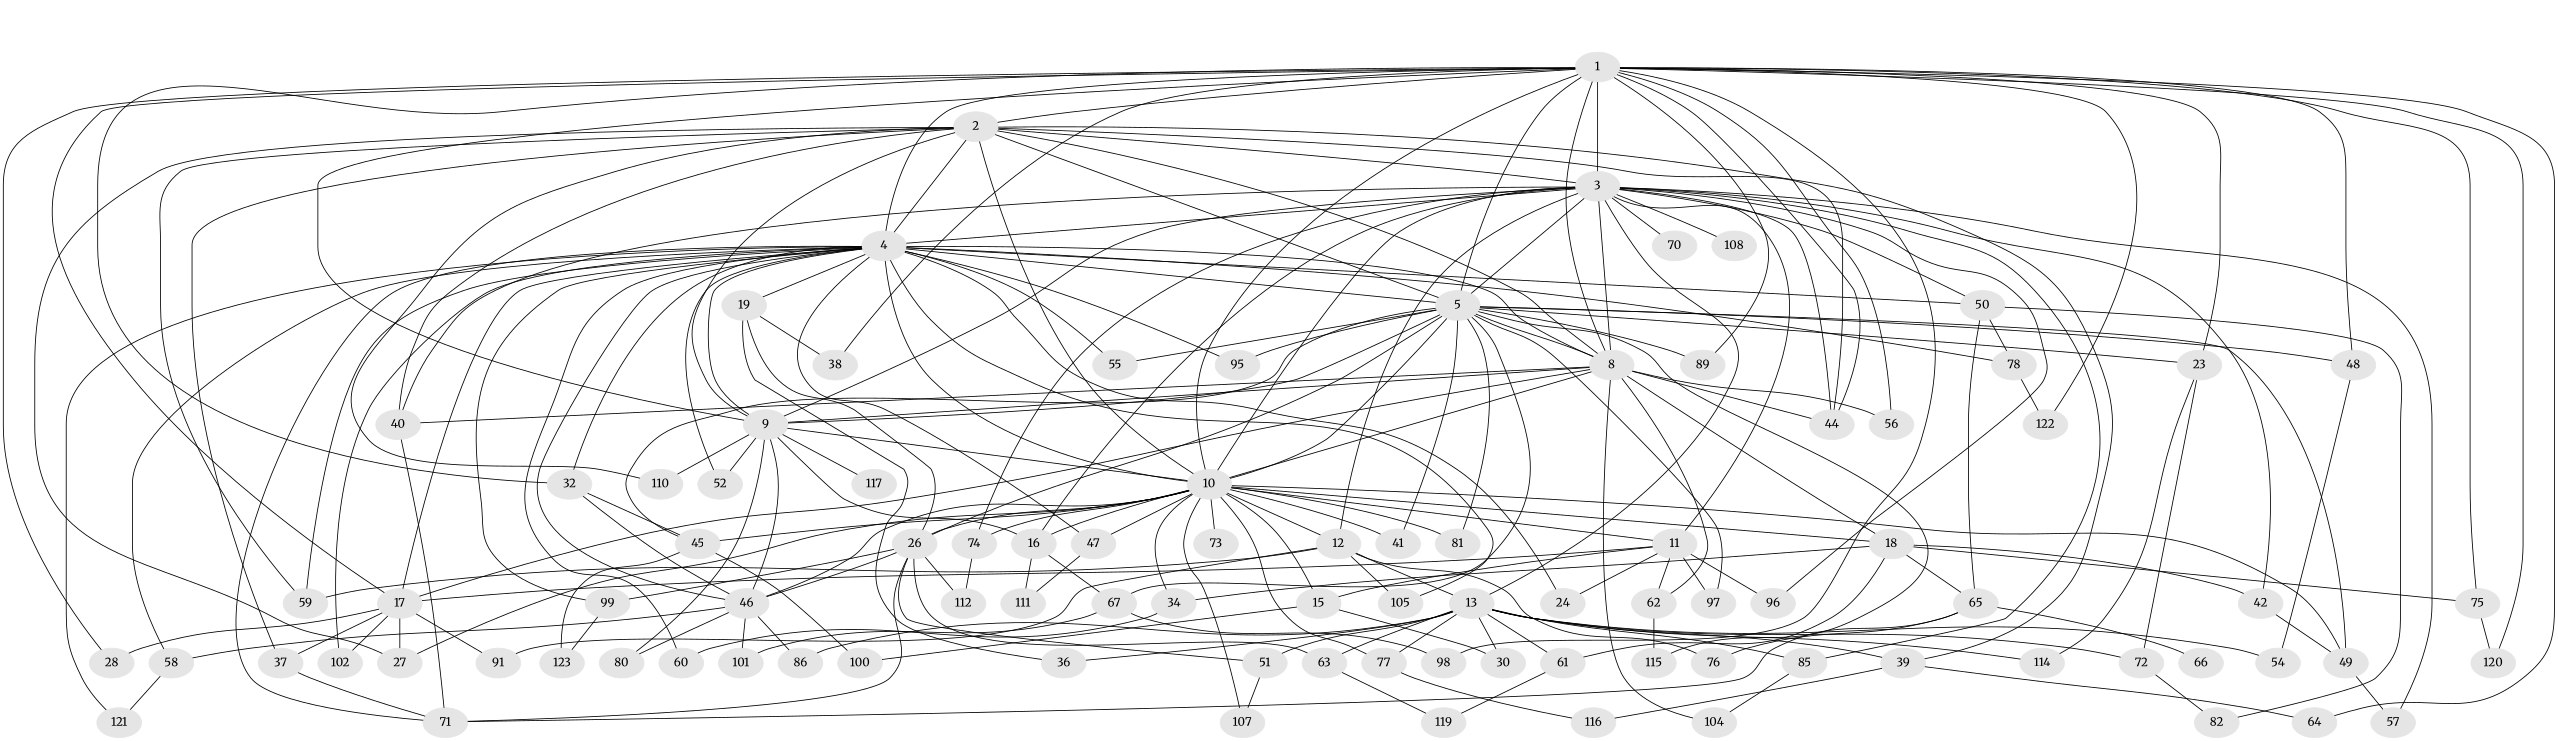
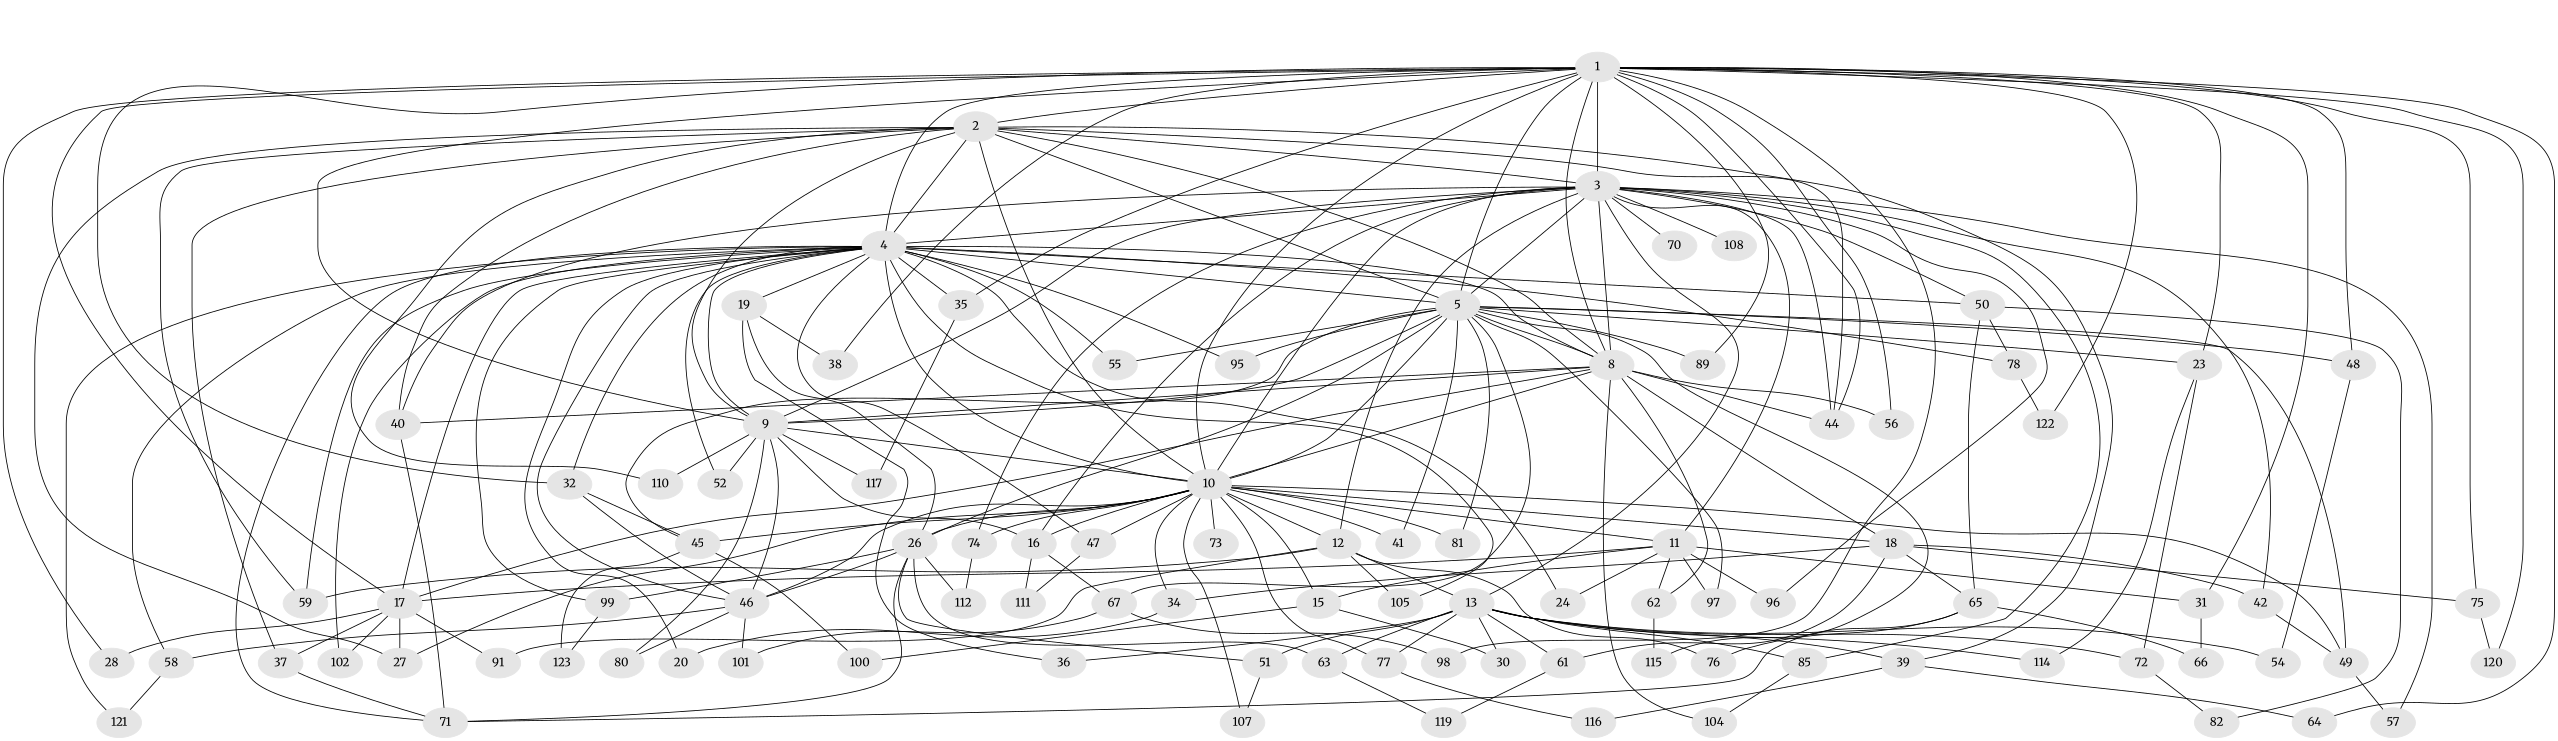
  graph {
    fontname=Merriweather
    node [color=gray90 fontname=Merriweather style=filled]
    edge [fontname=Merriweather]
    1 [super="+124"]
    2 [super="+84"]
    3 [super="+7"]
    4 [super="+6"]
    5 [super="+20"]
    8 [super="+29"]
    9 [super="+93"]
    10 [super="+83"]
    17 [super="+25"]
    23 [super="+90"]
    28
+   31
    32 [super="+118"]
+   35
    38
    44 [super="+79"]
    48
    56
    64 [super="+106"]
    75
    89
    98
    120
    122
    27 [super="+43"]
    37 [super="+113"]
    39
    40 [super="+69"]
    59
    110
    11 [super="+33"]
    12 [super="+94"]
    13 [super="+21"]
    16 [super="+68"]
    42
    50
    57
    70
    74
    85
    96
    108
    19
    24
    46 [super="+92"]
    47
    52
    55
    58
-   60
+   60 [label=20]
    71 [super="+103"]
    78
    95
    99
    102
    105
    121
    26 [super="+87"]
    41
    45 [super="+109"]
    49 [super="+53"]
    67
    81
    97
    115
    18 [super="+22"]
    62
    104
    80
    117
    73
    15
    34
    77
    107
    91
    72
    114
    66
    54
    116
    76
    30
    36
    51
    61
    63
-   86
    111
    65 [super="+88"]
    82
    112
    101
    123
    100
    119
    1 -- 2
    1 -- 3 [weight=2]
    1 -- 4 [weight=2]
    1 -- 5
    1 -- 8
    1 -- 9 [weight=2]
    1 -- 10
    1 -- 17
    1 -- 23 [weight=2]
    1 -- 28
+   1 -- 31
    1 -- 32
+   1 -- 35
    1 -- 38
    1 -- 44
    1 -- 48
    1 -- 56
    1 -- 64
    1 -- 75
    1 -- 89
    1 -- 98
    1 -- 120
    1 -- 122
    2 -- 3 [weight=2]
    2 -- 4 [weight=2]
    2 -- 5
    2 -- 8
    2 -- 9
    2 -- 10
    2 -- 44
    2 -- 27
    2 -- 37
    2 -- 39
    2 -- 40
    2 -- 59
    2 -- 110
    3 -- 4 [weight=4]
    3 -- 5 [weight=2]
    3 -- 8 [weight=2]
    3 -- 9 [weight=2]
    3 -- 10 [weight=2]
    3 -- 44
    3 -- 40
    3 -- 11
    3 -- 12
    3 -- 13
    3 -- 16
    3 -- 42
    3 -- 50
    3 -- 57
    3 -- 70 [weight=2]
    3 -- 74
    3 -- 85
    3 -- 96
    3 -- 108 [weight=2]
    4 -- 5 [weight=3]
    4 -- 8 [weight=3]
    4 -- 9 [weight=2]
    4 -- 10 [weight=2]
    4 -- 17
    4 -- 32
+   4 -- 35
    4 -- 59
    4 -- 50
    4 -- 19
    4 -- 24
    4 -- 46
    4 -- 47
    4 -- 52
    4 -- 55
    4 -- 58
    4 -- 60
    4 -- 71
    4 -- 78
    4 -- 95
    4 -- 99
    4 -- 102
    4 -- 105
    4 -- 121
    5 -- 8
    5 -- 9
    5 -- 10
    5 -- 23
    5 -- 48
    5 -- 89
    5 -- 55
    5 -- 95
    5 -- 26
    5 -- 41
    5 -- 45
    5 -- 49
    5 -- 67
    5 -- 81
    5 -- 97
    5 -- 115
    8 -- 9
    8 -- 10
    8 -- 17
    8 -- 44
    8 -- 56
    8 -- 40
    8 -- 18 [weight=2]
    8 -- 62
    8 -- 104
    9 -- 10
    9 -- 110
    9 -- 16
    9 -- 46
    9 -- 52
    9 -- 80
    9 -- 117
    10 -- 27
    10 -- 11
    10 -- 12 [weight=2]
    10 -- 16
    10 -- 74
    10 -- 46
    10 -- 47
    10 -- 26
    10 -- 41
    10 -- 45
    10 -- 49
    10 -- 81
    10 -- 18
    10 -- 73
    10 -- 15
    10 -- 34
    10 -- 77
    10 -- 107
    17 -- 28
    17 -- 27
    17 -- 37
    17 -- 102
    17 -- 91
    23 -- 72
    23 -- 114
+   31 -- 66
    32 -- 46
    32 -- 45
+   35 -- 117
    48 -- 54
    75 -- 120
    37 -- 71
    39 -- 64
    39 -- 116
    40 -- 71
    11 -- 17
+   11 -- 31
    11 -- 96
    11 -- 24
    11 -- 97
    11 -- 62
    11 -- 15
    12 -- 59
    12 -- 13
    12 -- 105
    12 -- 91
    12 -- 76
    13 -- 39
    13 -- 85
    13 -- 77
    13 -- 72
    13 -- 114
    13 -- 54
    13 -- 30
    13 -- 36
    13 -- 51
    13 -- 61
    13 -- 63
-   13 -- 86
    16 -- 67
    16 -- 111
    42 -- 49
    50 -- 78
    50 -- 65
    50 -- 82
    74 -- 112
    85 -- 104
    19 -- 38
    19 -- 26
    19 -- 36
    46 -- 58
    46 -- 80
-   46 -- 86
    46 -- 101
    47 -- 111
    58 -- 121
    78 -- 122
    99 -- 123
    26 -- 46
    26 -- 71
    26 -- 99
    26 -- 51
    26 -- 63
    26 -- 112
    45 -- 123
    45 -- 100
    49 -- 57
    67 -- 98
    67 -- 101
    18 -- 75
    18 -- 42
    18 -- 34
    18 -- 61
    18 -- 65
    62 -- 115
    15 -- 30
    15 -- 100
    34 -- 60
    77 -- 116
    72 -- 82
    51 -- 107
    61 -- 119
    63 -- 119
    65 -- 71
    65 -- 66
    65 -- 76
  }
